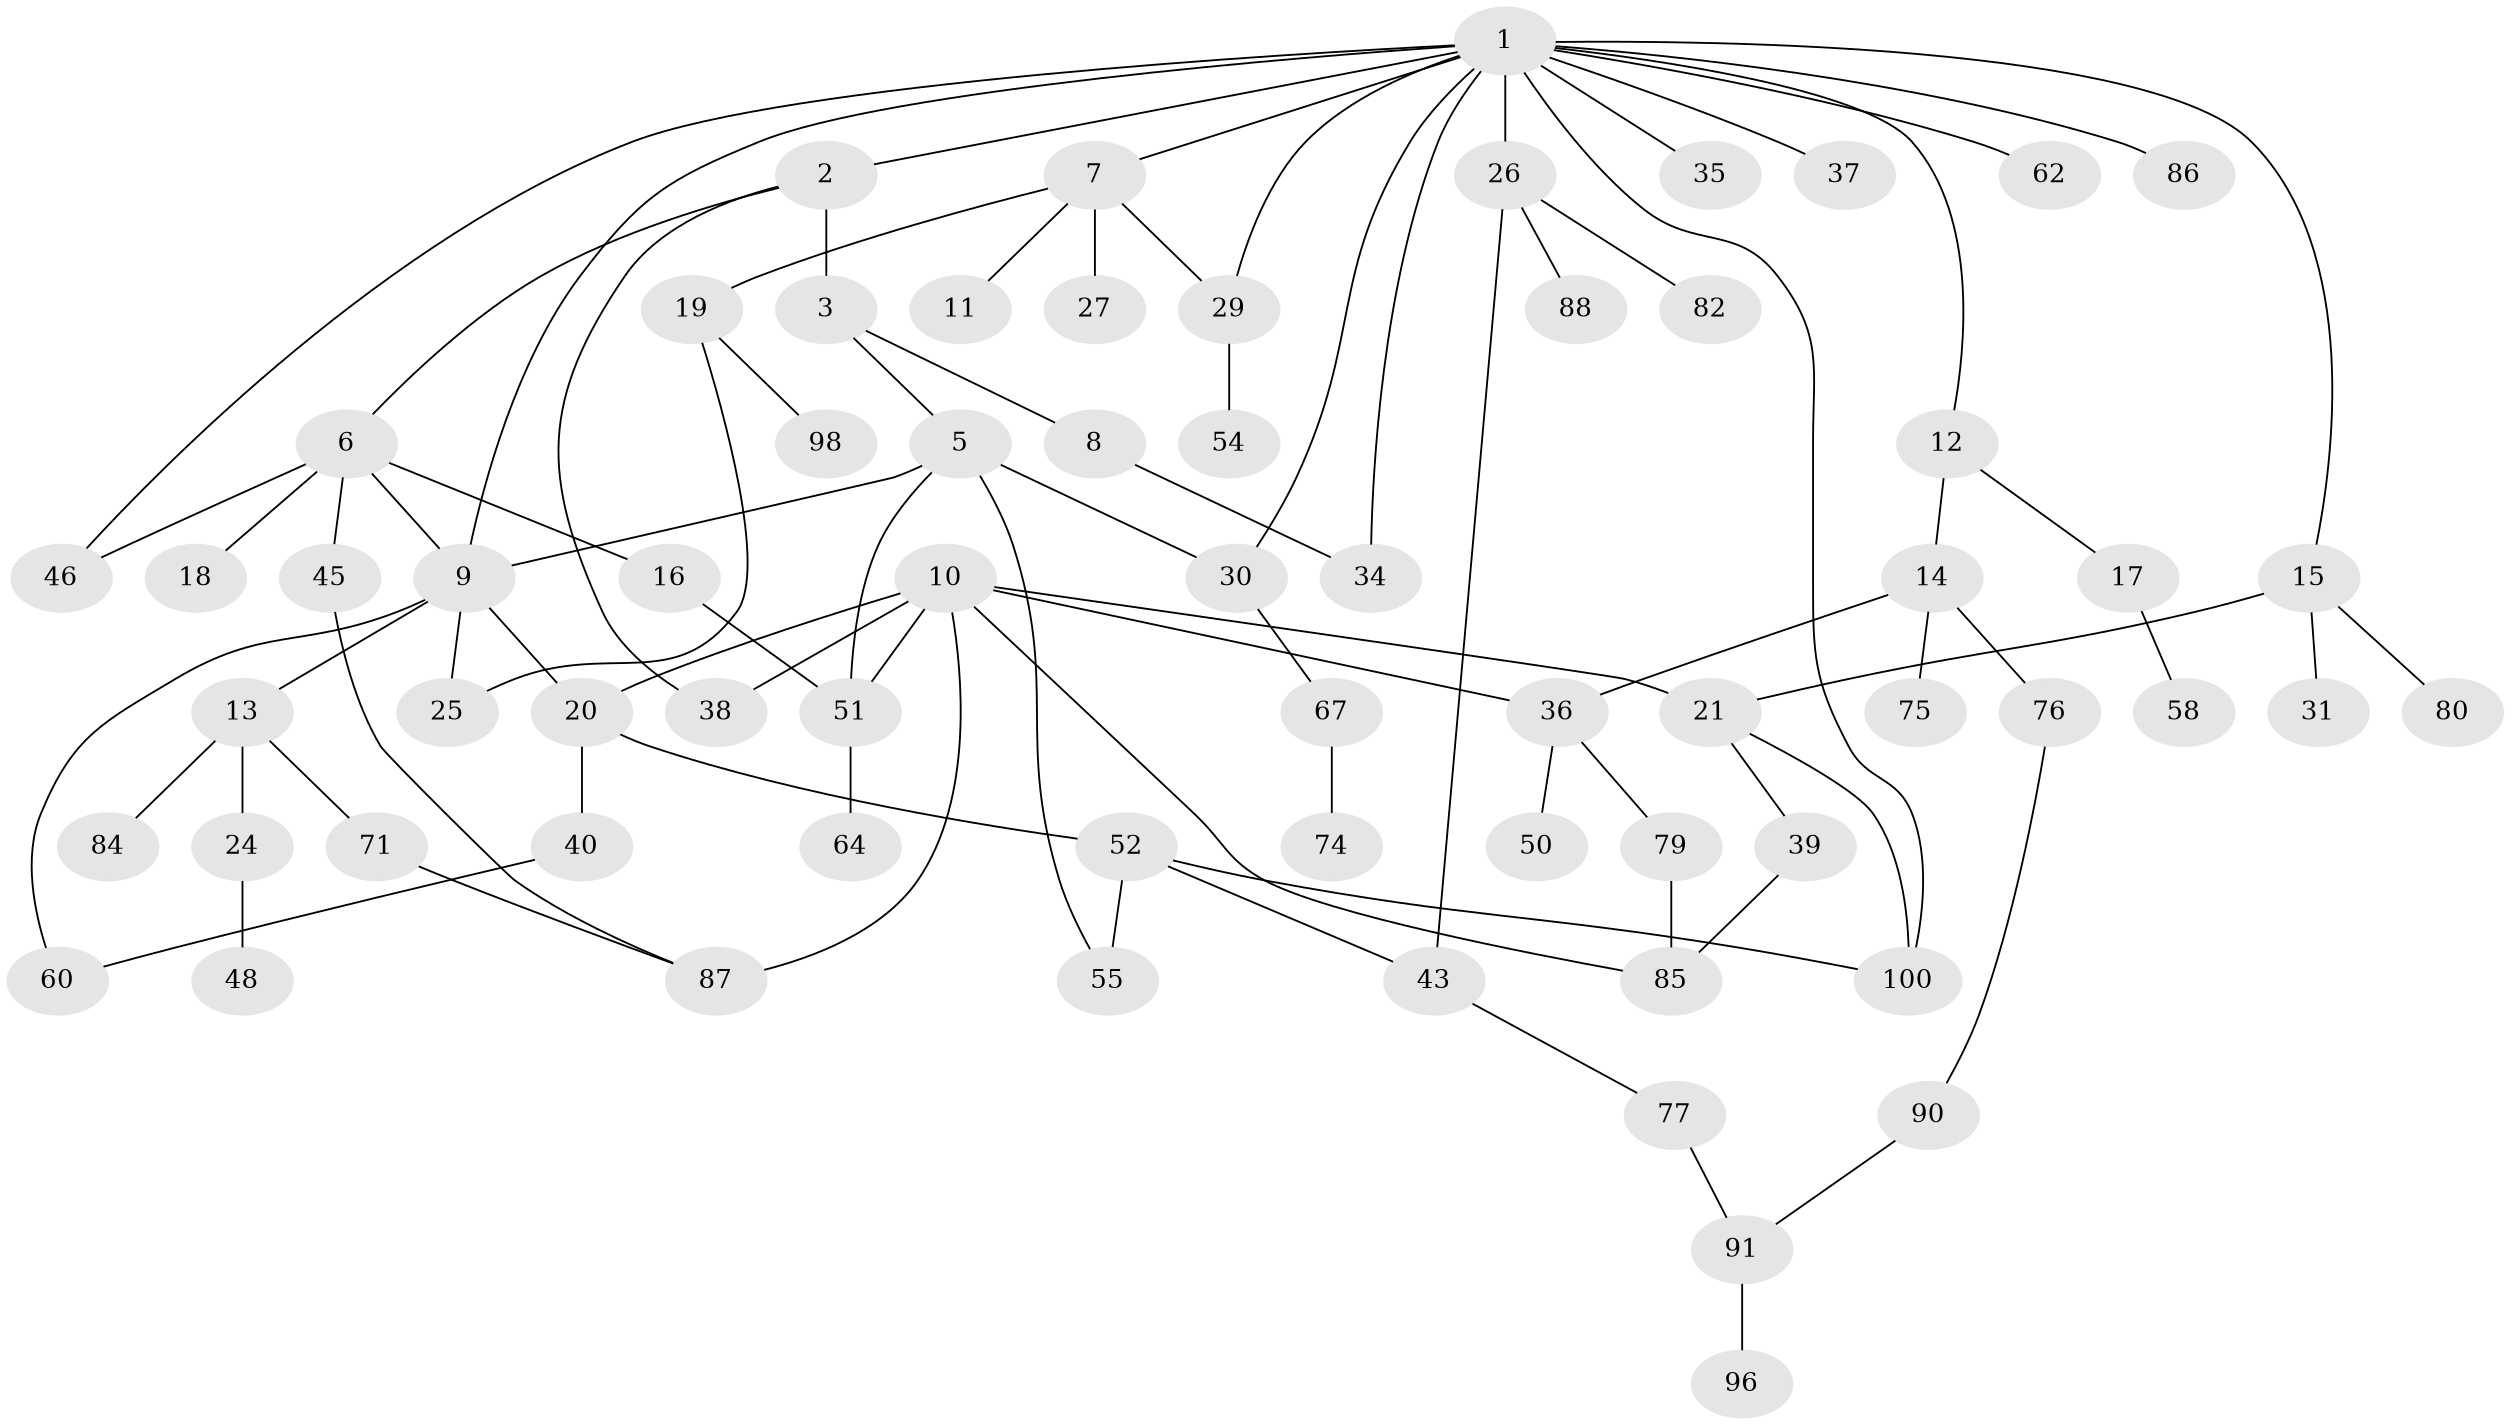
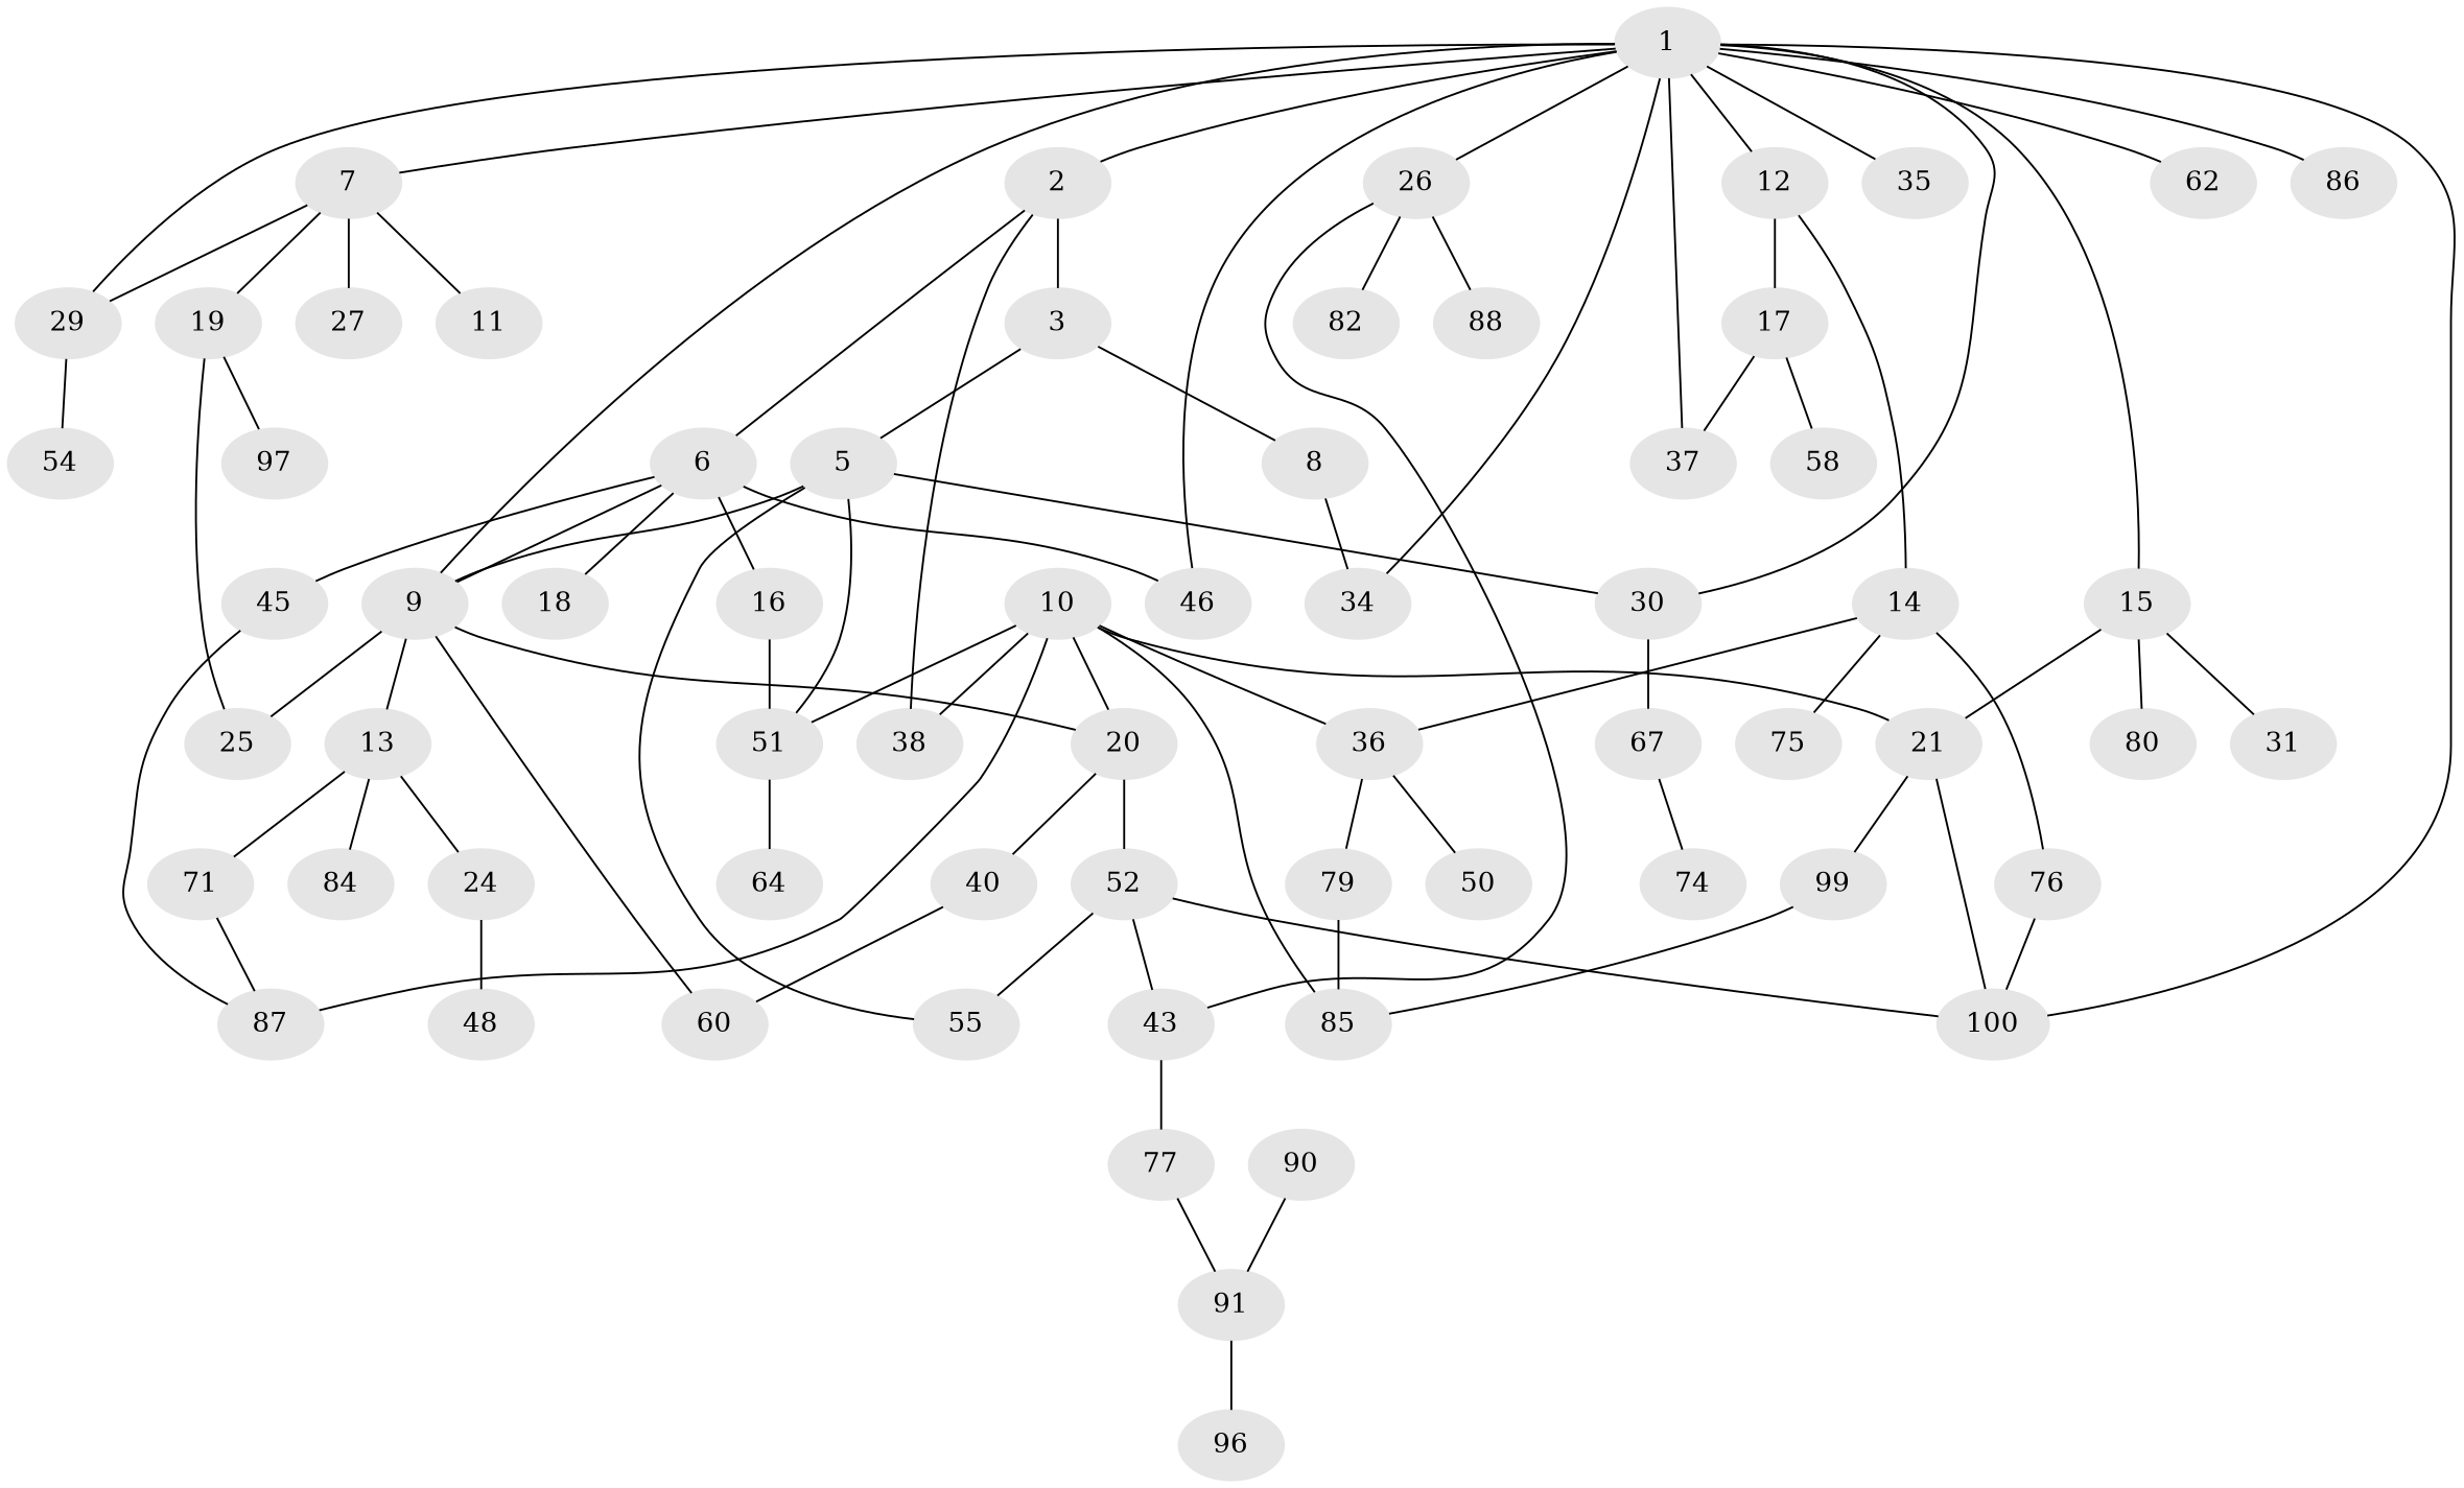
  graph {
    node [color=gray90 style=filled]
    1 [super="+3"]
    2
    7 [super="+94"]
    9 [super="+47"]
    12
    15 [super="+44"]
    26 [super="+49"]
    29 [super="+53"]
    30
    34 [super="+83"]
    35
    37
    46
    62
    86
    100
    n17 [label=3 super="+68"]
    6 [super="+41"]
    38
    11
    19 [super="+42"]
    27
    13 [super="+58"]
    20
    25 [super="+52"]
    60 [super="+81"]
    14 [super="+22"]
    17 [super="+89"]
    21
    31
    80
    43 [super="+72"]
    82
    88
    54
    67
    5 [super="+28"]
    8
    16
    18
    45 [super="+63"]
    10 [super="+23"]
    51 [super="+59"]
    36 [super="+69"]
    85 [super="+93"]
    87 [super="+92"]
    55
    64 [super="+73"]
-   98
+   98 [label=97]
    24 [super="+61"]
    71
    84
    n53 [label=52 super="+78"]
    40 [super="+97"]
-   39 [super="+56"]
+   39 [super="+56" label=99]
    50
    79
    75
    76
    n60 [label=58 super="+66"]
    48
    90
    77
    74
    91 [super="+95"]
    96
    1 -- 2
    1 -- 7
    1 -- 9
    1 -- 12
    1 -- 15
    1 -- 26
    1 -- 29
    1 -- 30
    1 -- 34
    1 -- 35
    1 -- 37
    1 -- 46
    1 -- 62
    1 -- 86
    1 -- 100
    2 -- n17 [weight=2]
    2 -- 6
    2 -- 38
    7 -- 29
    7 -- 11
    7 -- 19
    7 -- 27
    9 -- 13
    9 -- 20
    9 -- 25
    9 -- 60
    12 -- 14
    12 -- 17
    15 -- 21
    15 -- 31
    15 -- 80
    26 -- 43
    26 -- 82
    26 -- 88
    29 -- 54
    30 -- 67
    n17 -- 5
    n17 -- 8
    6 -- 9
    6 -- 46
    6 -- 16
    6 -- 18
    6 -- 45
    19 -- 25
    19 -- 98
    13 -- 24
    13 -- 71
    13 -- 84
    20 -- n53
    20 -- 40
    14 -- 36
    14 -- 75
    14 -- 76
+   17 -- 37
    17 -- n60
    21 -- 100
    21 -- 39
    43 -- 77
    67 -- 74
    5 -- 9
    5 -- 30
    5 -- 51
    5 -- 55
    8 -- 34
    16 -- 51
    45 -- 87
    10 -- 38
    10 -- 20
    10 -- 21
    10 -- 51
    10 -- 36
    10 -- 85
    10 -- 87 [weight=2]
    51 -- 64
    36 -- 50
    36 -- 79
    24 -- 48
    71 -- 87
    n53 -- 100
    n53 -- 43
    n53 -- 55
    40 -- 60
    39 -- 85
    79 -- 85
-   76 -- 90
+   76 -- 100
    90 -- 91
    77 -- 91
    91 -- 96
  }
